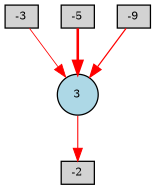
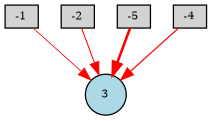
  digraph {
    node [fillcolor=lightgray fontsize=9 shape=box style=filled]
    edge [color=red style=solid]
-   -1 [height=0.2 width=0.2 label=-3]
+   -1 [height=0.2 width=0.2]
    n2 [fillcolor=lightblue height=0.2 label=3 shape=circle width=0.2]
    -2 [height=0.2 width=0.2]
    n4 [height=0.2 label=-5 width=0.2]
-   -4 [height=0.2 width=0.2 label=-9]
+   -4 [height=0.2 width=0.2]
    -1 -> n2 [penwidth=0.644079262792718]
-   n2 -> -2 [penwidth=0.8186536906302201]
+   -2 -> n2 [penwidth=0.8186536906302201]
    n4 -> n2 [penwidth=2.0189040822382123]
    -4 -> n2 [penwidth=0.9535140883068394]
  }
